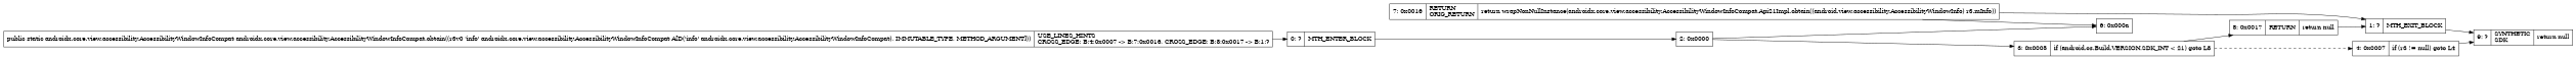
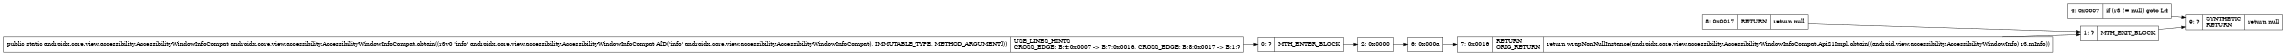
  digraph {
    rankdir=LR
    node [shape=record]
    n1 [label="{0\:\ ?|MTH_ENTER_BLOCK\l}"]
    n2 [label="{2\:\ 0x0000}"]
-   n3 [label="{3\:\ 0x0005|if (android.os.Build.VERSION.SDK_INT \< 21) goto L8\l}"]
    n4 [label="{6\:\ 0x000a}"]
    n5 [label="{4\:\ 0x0007|if (r3 != null) goto L4\l}"]
    n6 [label="{8\:\ 0x0017|RETURN\l|return null\l}"]
-   n7 [label="{9\:\ ?|SYNTHETIC\lSDK\l|return null\l}"]
+   n7 [label="{9\:\ ?|SYNTHETIC\lRETURN\l|return null\l}"]
    n8 [label="{1\:\ ?|MTH_EXIT_BLOCK\l}"]
    n9 [label="{7\:\ 0x0016|RETURN\lORIG_RETURN\l|return wrapNonNullInstance(androidx.core.view.accessibility.AccessibilityWindowInfoCompat.Api21Impl.obtain((android.view.accessibility.AccessibilityWindowInfo) r3.mInfo))\l}"]
    n10 [label="{public static androidx.core.view.accessibility.AccessibilityWindowInfoCompat androidx.core.view.accessibility.AccessibilityWindowInfoCompat.obtain((r3v0 'info' androidx.core.view.accessibility.AccessibilityWindowInfoCompat A[D('info' androidx.core.view.accessibility.AccessibilityWindowInfoCompat), IMMUTABLE_TYPE, METHOD_ARGUMENT]))  | USE_LINES_HINTS\lCROSS_EDGE: B:4:0x0007 \-\> B:7:0x0016, CROSS_EDGE: B:8:0x0017 \-\> B:1:?\l}"]
    n1 -> n2
-   n2 -> n3
    n2 -> n4
-   n3 -> n5 [style=dashed]
-   n3 -> n6
-   n9 -> n4
+   n4 -> n9
    n5 -> n7 [style=solid]
    n6 -> n8
    n8 -> n7
    n9 -> n8
    n10 -> n1
  }
